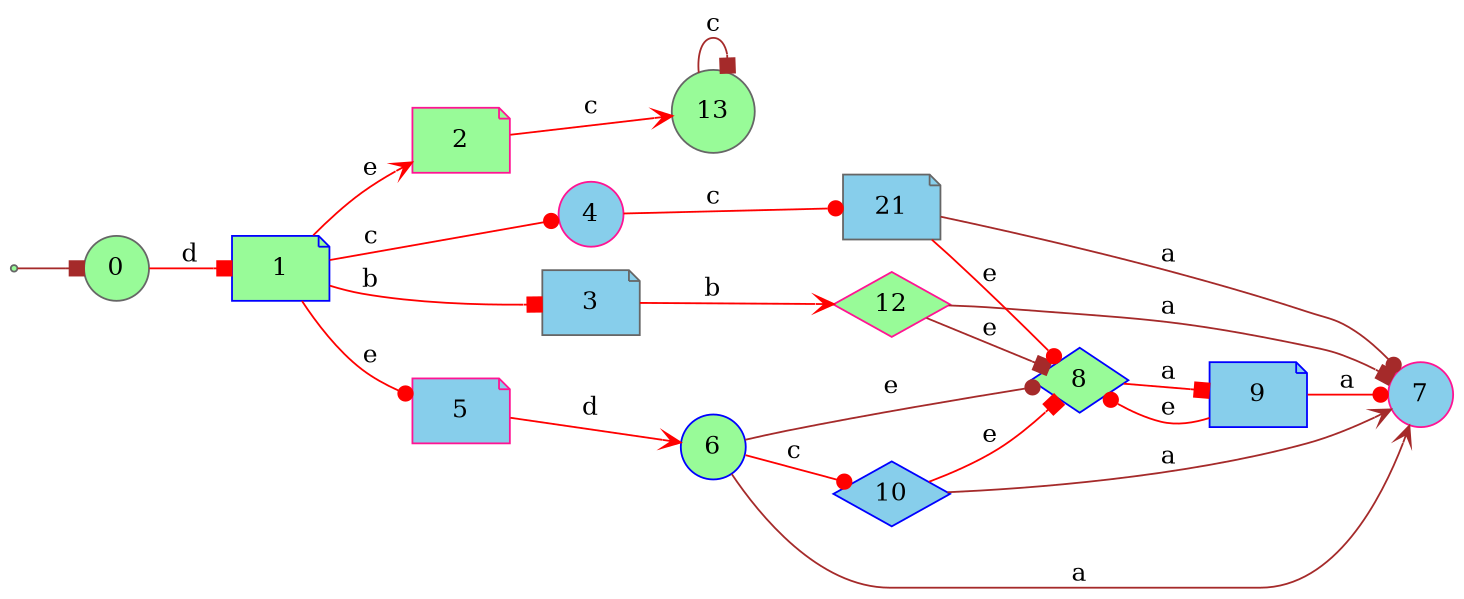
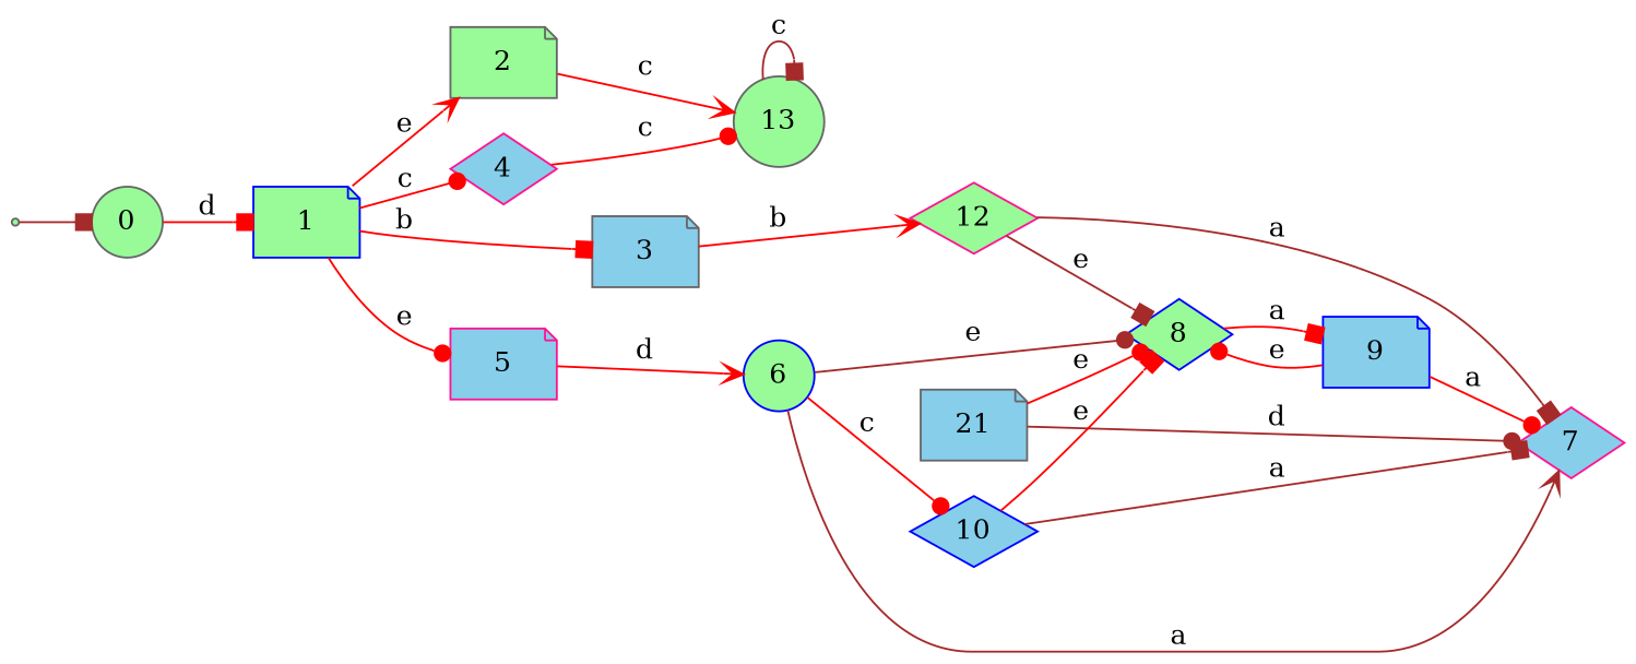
  digraph {
    rankdir=LR
    node [color=gray40 fillcolor=palegreen shape=note style=filled]
    edge [arrowhead=dot color=red]
    dummy0 [shape=point]
    0 [shape=circle]
    1 [color=blue]
-   2 [color=deeppink]
+   2
    3 [fillcolor=skyblue]
-   4 [color=deeppink fillcolor=skyblue shape=circle]
+   4 [color=deeppink fillcolor=skyblue shape=diamond]
    5 [color=deeppink fillcolor=skyblue]
    13 [shape=circle]
    12 [color=deeppink shape=diamond]
    n10 [fillcolor=skyblue label=21]
    6 [color=blue shape=circle]
-   7 [color=deeppink fillcolor=skyblue shape=circle]
+   7 [color=deeppink fillcolor=skyblue shape=diamond]
    8 [color=blue shape=diamond]
    10 [color=blue fillcolor=skyblue shape=diamond]
    9 [color=blue fillcolor=skyblue]
    dummy0 -> 0 [arrowhead=box color=brown]
    0 -> 1 [arrowhead=box label=d]
    1 -> 2 [arrowhead=vee label=e]
    1 -> 3 [arrowhead=box label=b]
    1 -> 4 [label=c]
    1 -> 5 [label=e]
    2 -> 13 [arrowhead=vee label=c]
    3 -> 12 [arrowhead=vee label=b]
-   4 -> n10 [label=c]
+   4 -> 13 [label=c]
    5 -> 6 [arrowhead=vee label=d]
    13 -> 13 [arrowhead=box color=brown label=c]
    12 -> 7 [arrowhead=box color=brown label=a]
    12 -> 8 [arrowhead=box color=brown label=e]
-   n10 -> 7 [color=brown label=a]
+   n10 -> 7 [color=brown label=d]
    n10 -> 8 [label=e]
    6 -> 7 [arrowhead=vee color=brown label=a]
    6 -> 8 [color=brown label=e]
    6 -> 10 [label=c]
    8 -> 9 [arrowhead=box label=a]
-   10 -> 7 [arrowhead=vee color=brown label=a]
+   10 -> 7 [arrowhead=box color=brown label=a]
    10 -> 8 [arrowhead=box label=e]
    9 -> 7 [label=a]
    9 -> 8 [label=e]
  }
